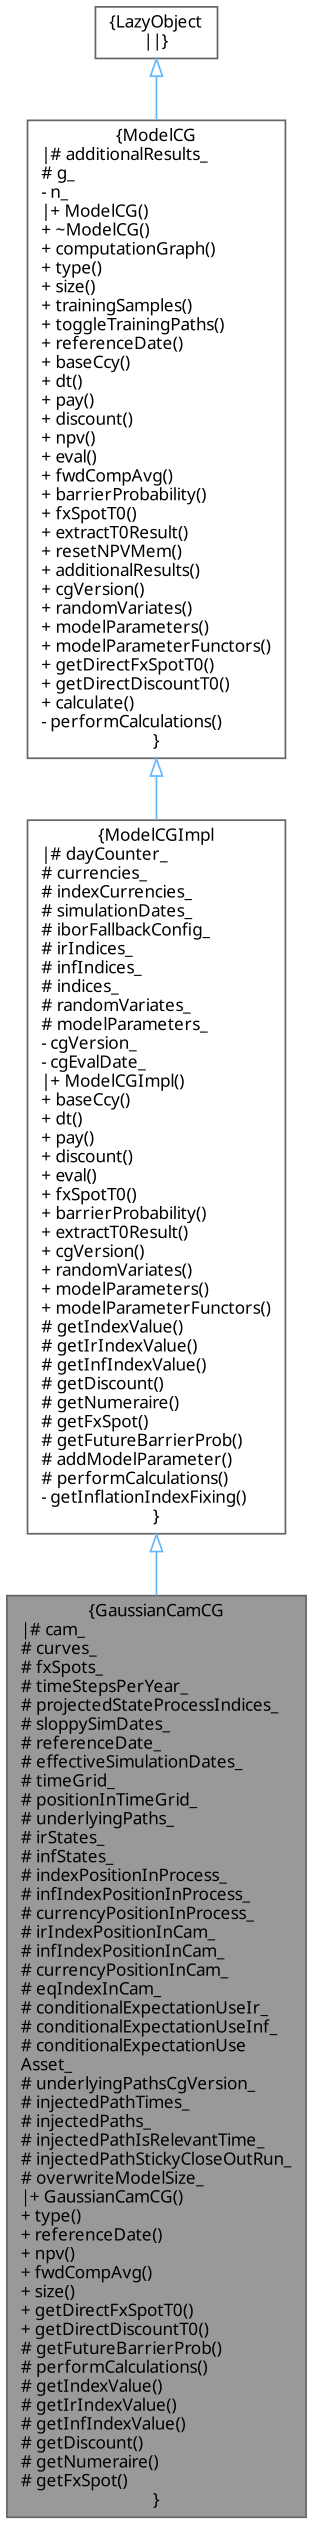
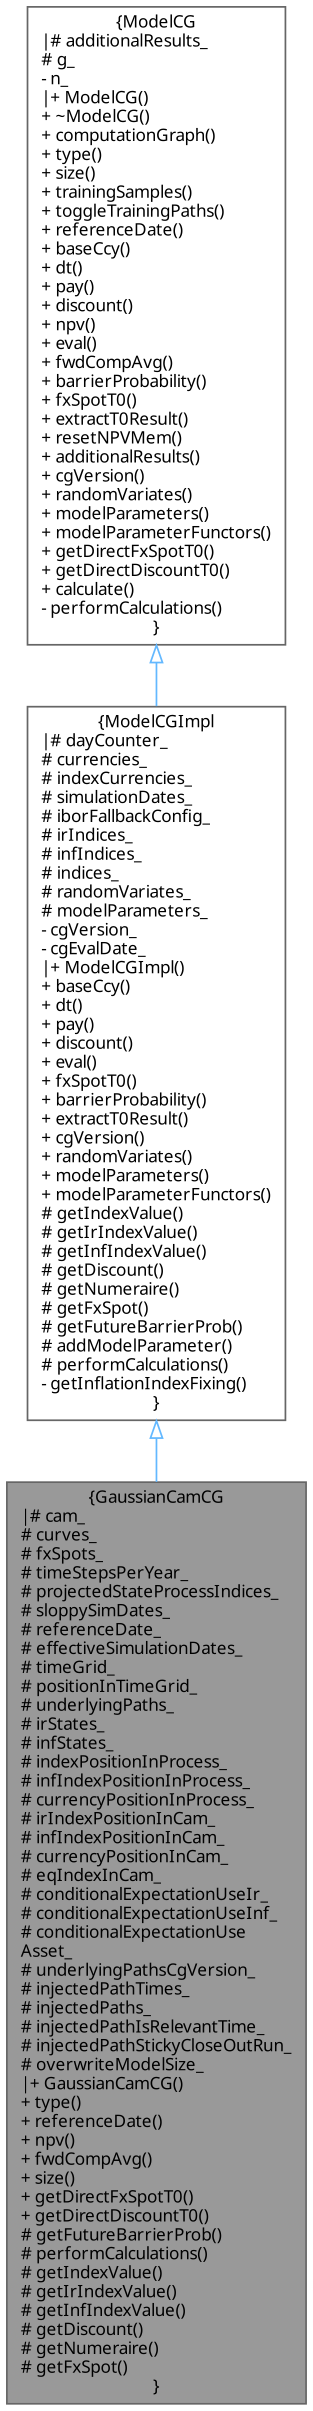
  digraph {
    fontname="Noto Sans"
    node [color=gray40 fillcolor=white fontname="Noto Sans" fontsize=10 shape=box style=filled]
    edge [arrowtail=onormal color=steelblue1 dir=back fontname="Noto Sans" fontsize=10 labelfontname=Helvetica labelfontsize=10 style=solid]
    n1 [fillcolor=grey60 fontcolor=black height=0.2 label="{GaussianCamCG\n|# cam_\l# curves_\l# fxSpots_\l# timeStepsPerYear_\l# projectedStateProcessIndices_\l# sloppySimDates_\l# referenceDate_\l# effectiveSimulationDates_\l# timeGrid_\l# positionInTimeGrid_\l# underlyingPaths_\l# irStates_\l# infStates_\l# indexPositionInProcess_\l# infIndexPositionInProcess_\l# currencyPositionInProcess_\l# irIndexPositionInCam_\l# infIndexPositionInCam_\l# currencyPositionInCam_\l# eqIndexInCam_\l# conditionalExpectationUseIr_\l# conditionalExpectationUseInf_\l# conditionalExpectationUse\lAsset_\l# underlyingPathsCgVersion_\l# injectedPathTimes_\l# injectedPaths_\l# injectedPathIsRelevantTime_\l# injectedPathStickyCloseOutRun_\l# overwriteModelSize_\l|+ GaussianCamCG()\l+ type()\l+ referenceDate()\l+ npv()\l+ fwdCompAvg()\l+ size()\l+ getDirectFxSpotT0()\l+ getDirectDiscountT0()\l# getFutureBarrierProb()\l# performCalculations()\l# getIndexValue()\l# getIrIndexValue()\l# getInfIndexValue()\l# getDiscount()\l# getNumeraire()\l# getFxSpot()\l}" width=0.4]
    n2 [height=0.2 label="{ModelCGImpl\n|# dayCounter_\l# currencies_\l# indexCurrencies_\l# simulationDates_\l# iborFallbackConfig_\l# irIndices_\l# infIndices_\l# indices_\l# randomVariates_\l# modelParameters_\l- cgVersion_\l- cgEvalDate_\l|+ ModelCGImpl()\l+ baseCcy()\l+ dt()\l+ pay()\l+ discount()\l+ eval()\l+ fxSpotT0()\l+ barrierProbability()\l+ extractT0Result()\l+ cgVersion()\l+ randomVariates()\l+ modelParameters()\l+ modelParameterFunctors()\l# getIndexValue()\l# getIrIndexValue()\l# getInfIndexValue()\l# getDiscount()\l# getNumeraire()\l# getFxSpot()\l# getFutureBarrierProb()\l# addModelParameter()\l# performCalculations()\l- getInflationIndexFixing()\l}" width=0.4]
    n3 [height=0.2 label="{ModelCG\n|# additionalResults_\l# g_\l- n_\l|+ ModelCG()\l+ ~ModelCG()\l+ computationGraph()\l+ type()\l+ size()\l+ trainingSamples()\l+ toggleTrainingPaths()\l+ referenceDate()\l+ baseCcy()\l+ dt()\l+ pay()\l+ discount()\l+ npv()\l+ eval()\l+ fwdCompAvg()\l+ barrierProbability()\l+ fxSpotT0()\l+ extractT0Result()\l+ resetNPVMem()\l+ additionalResults()\l+ cgVersion()\l+ randomVariates()\l+ modelParameters()\l+ modelParameterFunctors()\l+ getDirectFxSpotT0()\l+ getDirectDiscountT0()\l+ calculate()\l- performCalculations()\l}" width=0.4]
-   n4 [height=0.2 label="{LazyObject\n||}" width=0.4]
    n2 -> n1
    n3 -> n2
-   n4 -> n3
  }
